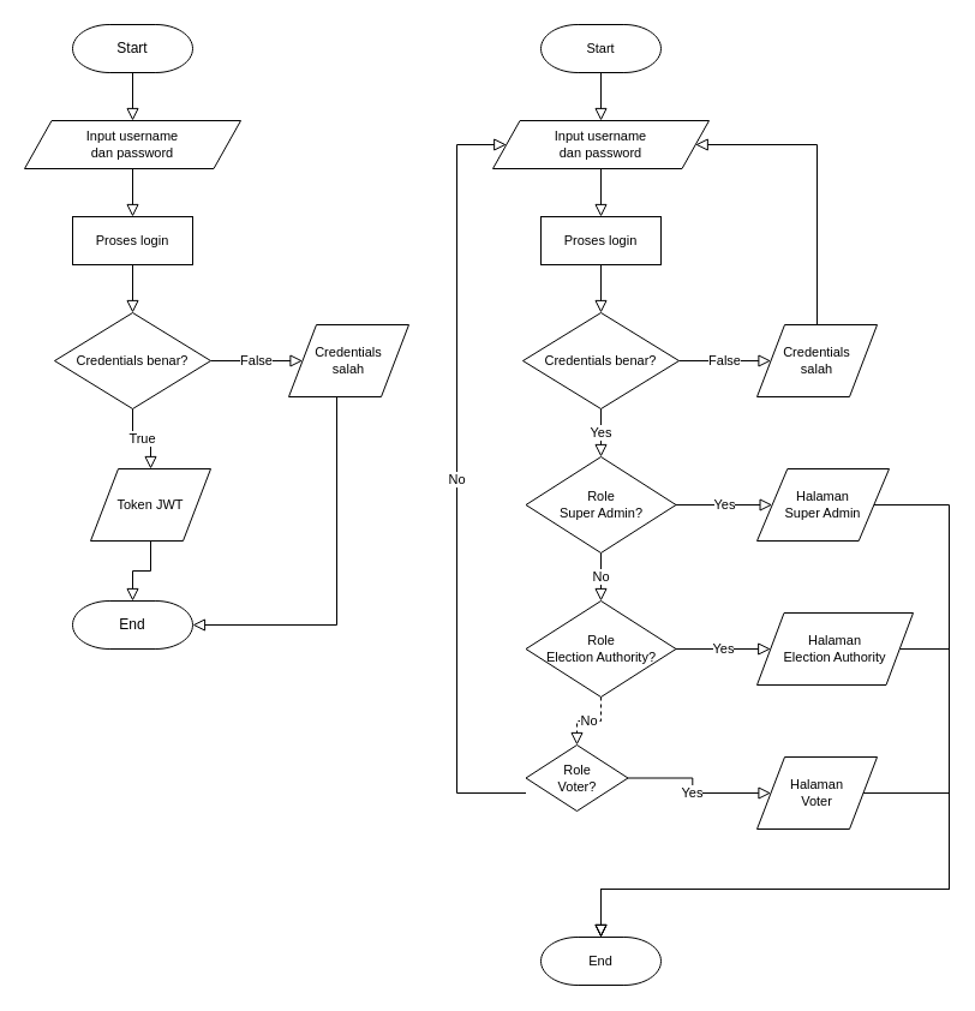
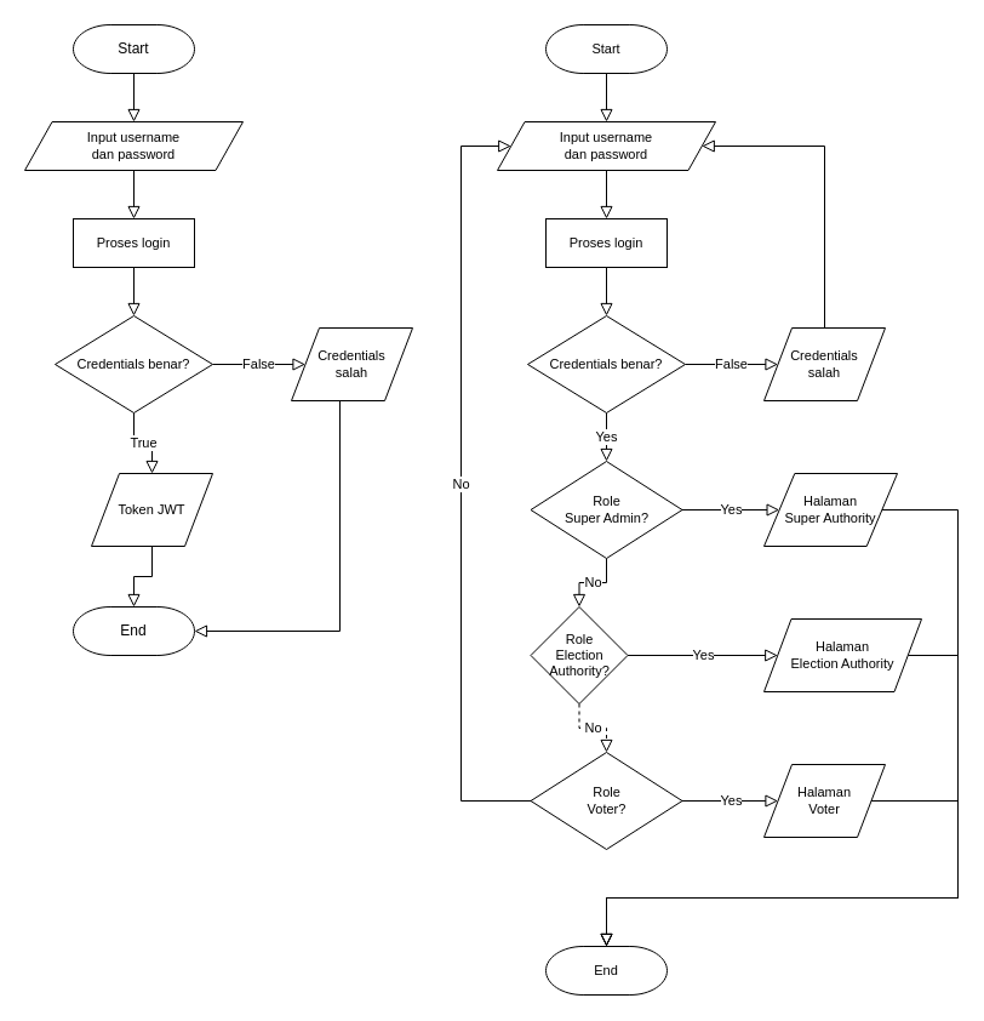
  <mxCell id="0" />
  <mxCell id="1" parent="0" />
  <mxCell id="2" style="edgeStyle=orthogonalEdgeStyle;rounded=0;orthogonalLoop=1;jettySize=auto;html=1;entryX=0.5;entryY=0;entryDx=0;entryDy=0;shadow=0;fontSize=11;strokeWidth=1;labelBackgroundColor=none;endFill=0;endArrow=block;endSize=8;" parent="1" source="3" target="5" edge="1"><mxGeometry relative="1" as="geometry" /></mxCell>
  <mxCell id="3" value="Start" style="strokeWidth=1;html=1;shape=mxgraph.flowchart.terminator;whiteSpace=wrap;rounded=1;shadow=0;glass=0;" parent="1" vertex="1"><mxGeometry x="60" width="100" height="40" as="geometry" y="20" /></mxCell>
  <mxCell id="4" style="edgeStyle=orthogonalEdgeStyle;rounded=0;orthogonalLoop=1;jettySize=auto;html=1;shadow=0;fontSize=11;strokeWidth=1;labelBackgroundColor=none;endFill=0;endArrow=block;endSize=8;" parent="1" source="5" target="7" edge="1"><mxGeometry relative="1" as="geometry" /></mxCell>
  <mxCell id="5" value="Input username&lt;br&gt;dan password" style="shape=parallelogram;html=1;strokeWidth=1;perimeter=parallelogramPerimeter;whiteSpace=wrap;rounded=0;size=0.125;shadow=0;fontSize=11;endFill=0;endArrow=block;endSize=8;" parent="1" vertex="1"><mxGeometry y="100" width="180" height="40" as="geometry" x="20" /></mxCell>
  <mxCell id="6" style="edgeStyle=orthogonalEdgeStyle;rounded=0;orthogonalLoop=1;jettySize=auto;html=1;entryX=0.5;entryY=0;entryDx=0;entryDy=0;entryPerimeter=0;shadow=0;fontSize=11;strokeWidth=1;labelBackgroundColor=none;endFill=0;endArrow=block;endSize=8;" parent="1" source="7" target="10" edge="1"><mxGeometry relative="1" as="geometry" /></mxCell>
  <mxCell id="7" value="Proses login" style="rounded=0;whiteSpace=wrap;html=1;absoluteArcSize=1;strokeWidth=1;shadow=0;fontSize=11;endFill=0;endArrow=block;endSize=8;" parent="1" vertex="1"><mxGeometry x="60" y="180" width="100" height="40" as="geometry" /></mxCell>
  <mxCell id="8" value="True" style="edgeStyle=orthogonalEdgeStyle;rounded=0;orthogonalLoop=1;jettySize=auto;html=1;entryX=0.5;entryY=0;entryDx=0;entryDy=0;shadow=0;fontSize=11;strokeWidth=1;labelBackgroundColor=#ffffff;endFill=0;endArrow=block;endSize=8;" parent="1" source="10" target="12" edge="1"><mxGeometry relative="1" as="geometry" /></mxCell>
  <mxCell id="9" value="False" style="edgeStyle=orthogonalEdgeStyle;rounded=0;orthogonalLoop=1;jettySize=auto;html=1;entryX=0;entryY=0.5;entryDx=0;entryDy=0;shadow=0;fontSize=11;strokeWidth=1;labelBackgroundColor=#ffffff;endFill=0;endArrow=block;endSize=8;jumpStyle=none;" parent="1" source="10" target="14" edge="1"><mxGeometry relative="1" as="geometry" /></mxCell>
  <mxCell id="10" value="Credentials benar?" style="strokeWidth=1;html=1;shape=mxgraph.flowchart.decision;whiteSpace=wrap;rounded=0;shadow=0;fontSize=11;endFill=0;endArrow=block;endSize=8;" parent="1" vertex="1"><mxGeometry x="45" y="260" width="130" height="80" as="geometry" /></mxCell>
  <mxCell id="11" style="edgeStyle=orthogonalEdgeStyle;rounded=0;orthogonalLoop=1;jettySize=auto;html=1;entryX=0.5;entryY=0;entryDx=0;entryDy=0;entryPerimeter=0;shadow=0;fontSize=11;strokeWidth=1;labelBackgroundColor=none;endFill=0;endArrow=block;endSize=8;" parent="1" source="12" target="15" edge="1"><mxGeometry relative="1" as="geometry" /></mxCell>
  <mxCell id="12" value="Token JWT" style="shape=parallelogram;html=1;strokeWidth=1;perimeter=parallelogramPerimeter;whiteSpace=wrap;rounded=0;size=0.23;shadow=0;fontSize=11;endFill=0;endArrow=block;endSize=8;" parent="1" vertex="1"><mxGeometry x="75" y="390" width="100" height="60" as="geometry" /></mxCell>
  <mxCell id="13" style="edgeStyle=orthogonalEdgeStyle;rounded=0;orthogonalLoop=1;jettySize=auto;html=1;entryX=1;entryY=0.5;entryDx=0;entryDy=0;entryPerimeter=0;shadow=0;labelBackgroundColor=none;endArrow=block;endFill=0;endSize=8;strokeWidth=1;" parent="1" source="14" target="15" edge="1"><mxGeometry relative="1" as="geometry"><Array as="points"><mxPoint x="280" y="520" /></Array></mxGeometry></mxCell>
  <mxCell id="14" value="Credentials&lt;br&gt;salah" style="shape=parallelogram;html=1;strokeWidth=1;perimeter=parallelogramPerimeter;whiteSpace=wrap;rounded=0;size=0.23;shadow=0;fontSize=11;endFill=0;endArrow=block;endSize=8;" parent="1" vertex="1"><mxGeometry x="240" y="270" width="100" height="60" as="geometry" /></mxCell>
  <mxCell id="15" value="End" style="strokeWidth=1;html=1;shape=mxgraph.flowchart.terminator;whiteSpace=wrap;rounded=1;shadow=0;glass=0;" parent="1" vertex="1"><mxGeometry x="60" y="500" width="100" height="40" as="geometry" /></mxCell>
  <mxCell id="16" style="edgeStyle=orthogonalEdgeStyle;rounded=0;orthogonalLoop=1;jettySize=auto;html=1;entryX=0.5;entryY=0;entryDx=0;entryDy=0;shadow=0;fontSize=11;strokeWidth=1;labelBackgroundColor=none;endFill=0;endArrow=block;endSize=8;" parent="1" source="17" target="19" edge="1"><mxGeometry relative="1" as="geometry" /></mxCell>
  <mxCell id="17" value="Start" style="strokeWidth=1;html=1;shape=mxgraph.flowchart.terminator;whiteSpace=wrap;rounded=0;shadow=0;fontSize=11;endFill=0;endArrow=block;endSize=8;" parent="1" vertex="1"><mxGeometry x="450" width="100" height="40" as="geometry" y="20" /></mxCell>
  <mxCell id="18" style="edgeStyle=orthogonalEdgeStyle;rounded=0;orthogonalLoop=1;jettySize=auto;html=1;shadow=0;fontSize=11;strokeWidth=1;labelBackgroundColor=none;endFill=0;endArrow=block;endSize=8;" parent="1" source="19" target="21" edge="1"><mxGeometry relative="1" as="geometry" /></mxCell>
  <mxCell id="19" value="Input username&lt;br&gt;dan password" style="shape=parallelogram;html=1;strokeWidth=1;perimeter=parallelogramPerimeter;whiteSpace=wrap;rounded=0;size=0.125;shadow=0;fontSize=11;endFill=0;endArrow=block;endSize=8;" parent="1" vertex="1"><mxGeometry x="410" y="100" width="180" height="40" as="geometry" /></mxCell>
  <mxCell id="20" style="edgeStyle=orthogonalEdgeStyle;rounded=0;orthogonalLoop=1;jettySize=auto;html=1;entryX=0.5;entryY=0;entryDx=0;entryDy=0;entryPerimeter=0;shadow=0;fontSize=11;strokeWidth=1;labelBackgroundColor=none;endFill=0;endArrow=block;endSize=8;" parent="1" source="21" target="24" edge="1"><mxGeometry relative="1" as="geometry" /></mxCell>
  <mxCell id="21" value="Proses login" style="rounded=0;whiteSpace=wrap;html=1;absoluteArcSize=1;strokeWidth=1;shadow=0;fontSize=11;endFill=0;endArrow=block;endSize=8;" parent="1" vertex="1"><mxGeometry x="450" y="180" width="100" height="40" as="geometry" /></mxCell>
  <mxCell id="22" value="False" style="edgeStyle=orthogonalEdgeStyle;rounded=0;orthogonalLoop=1;jettySize=auto;html=1;entryX=0;entryY=0.5;entryDx=0;entryDy=0;shadow=0;fontSize=11;strokeWidth=1;labelBackgroundColor=#ffffff;endFill=0;endArrow=block;endSize=8;jumpStyle=none;" parent="1" source="24" target="27" edge="1"><mxGeometry relative="1" as="geometry" /></mxCell>
  <mxCell id="23" value="Yes" style="edgeStyle=orthogonalEdgeStyle;rounded=0;orthogonalLoop=1;jettySize=auto;html=1;entryX=0.5;entryY=0;entryDx=0;entryDy=0;entryPerimeter=0;shadow=0;strokeWidth=1;labelBackgroundColor=#ffffff;endFill=0;endArrow=block;endSize=8;" parent="1" source="24" target="30" edge="1"><mxGeometry relative="1" as="geometry" /></mxCell>
  <mxCell id="24" value="Credentials benar?" style="strokeWidth=1;html=1;shape=mxgraph.flowchart.decision;whiteSpace=wrap;rounded=0;shadow=0;fontSize=11;endFill=0;endArrow=block;endSize=8;" parent="1" vertex="1"><mxGeometry x="435" y="260" width="130" height="80" as="geometry" /></mxCell>
  <mxCell id="25" style="edgeStyle=orthogonalEdgeStyle;rounded=0;orthogonalLoop=1;jettySize=auto;html=1;entryX=1;entryY=0.5;entryDx=0;entryDy=0;shadow=0;strokeWidth=1;labelBackgroundColor=none;endFill=0;endArrow=block;endSize=8;" parent="1" source="27" target="19" edge="1"><mxGeometry relative="1" as="geometry"><Array as="points"><mxPoint x="680" y="120" /></Array></mxGeometry></mxCell>
  <mxCell id="26" style="edgeStyle=orthogonalEdgeStyle;rounded=0;orthogonalLoop=1;jettySize=auto;html=1;entryX=0.5;entryY=0;entryDx=0;entryDy=0;entryPerimeter=0;exitX=1;exitY=0.5;exitDx=0;exitDy=0;shadow=0;strokeWidth=1;labelBackgroundColor=none;endFill=0;endArrow=block;endSize=8;" parent="1" source="37" target="42" edge="1"><mxGeometry relative="1" as="geometry"><Array as="points"><mxPoint x="790" y="420" /><mxPoint x="790" y="740" /><mxPoint x="500" y="740" /></Array></mxGeometry></mxCell>
  <mxCell id="27" value="Credentials&lt;br&gt;salah" style="shape=parallelogram;html=1;strokeWidth=1;perimeter=parallelogramPerimeter;whiteSpace=wrap;rounded=0;size=0.23;shadow=0;fontSize=11;endFill=0;endArrow=block;endSize=8;" parent="1" vertex="1"><mxGeometry x="630" y="270" width="100" height="60" as="geometry" /></mxCell>
  <mxCell id="28" value="Yes" style="edgeStyle=orthogonalEdgeStyle;rounded=0;orthogonalLoop=1;jettySize=auto;html=1;entryX=0;entryY=0.5;entryDx=0;entryDy=0;shadow=0;strokeWidth=1;labelBackgroundColor=#ffffff;endFill=0;endArrow=block;endSize=8;" parent="1" source="30" target="37" edge="1"><mxGeometry relative="1" as="geometry" /></mxCell>
  <mxCell id="29" value="No" style="edgeStyle=orthogonalEdgeStyle;rounded=0;orthogonalLoop=1;jettySize=auto;html=1;entryX=0.5;entryY=0;entryDx=0;entryDy=0;entryPerimeter=0;shadow=0;strokeWidth=1;labelBackgroundColor=#ffffff;endFill=0;endArrow=block;endSize=8;" parent="1" source="30" target="36" edge="1"><mxGeometry relative="1" as="geometry" /></mxCell>
  <mxCell id="30" value="Role &lt;br&gt;Super Admin?" style="strokeWidth=1;html=1;shape=mxgraph.flowchart.decision;whiteSpace=wrap;rounded=0;shadow=0;fontSize=11;endFill=0;endArrow=block;endSize=8;" parent="1" vertex="1"><mxGeometry x="437.5" y="380" width="125" height="80" as="geometry" /></mxCell>
  <mxCell id="31" value="Yes" style="edgeStyle=orthogonalEdgeStyle;rounded=0;orthogonalLoop=1;jettySize=auto;html=1;shadow=0;strokeWidth=1;labelBackgroundColor=#ffffff;endFill=0;endArrow=block;endSize=8;" parent="1" source="33" target="41" edge="1"><mxGeometry relative="1" as="geometry" /></mxCell>
  <mxCell id="32" value="No" style="edgeStyle=orthogonalEdgeStyle;rounded=0;orthogonalLoop=1;jettySize=auto;html=1;entryX=0;entryY=0.5;entryDx=0;entryDy=0;labelBackgroundColor=#ffffff;shadow=0;strokeWidth=1;endFill=0;endArrow=block;endSize=8;" parent="1" source="33" target="19" edge="1"><mxGeometry relative="1" as="geometry"><Array as="points"><mxPoint x="380" y="660" /><mxPoint x="380" y="120" /></Array></mxGeometry></mxCell>
- <mxCell id="33" value="Role &lt;br&gt;Voter?" style="strokeWidth=1;html=1;shape=mxgraph.flowchart.decision;whiteSpace=wrap;rounded=0;shadow=0;fontSize=11;endFill=0;endArrow=block;endSize=8;" parent="1" vertex="1"><mxGeometry x="437.5" y="620" width="85" height="55" as="geometry" /></mxCell>
+ <mxCell id="33" value="Role &lt;br&gt;Voter?" style="strokeWidth=1;html=1;shape=mxgraph.flowchart.decision;whiteSpace=wrap;rounded=0;shadow=0;fontSize=11;endFill=0;endArrow=block;endSize=8;" parent="1" vertex="1"><mxGeometry x="437.5" y="620" width="125" height="80" as="geometry" /></mxCell>
  <mxCell id="34" value="No" style="edgeStyle=orthogonalEdgeStyle;rounded=0;orthogonalLoop=1;jettySize=auto;html=1;entryX=0.5;entryY=0;entryDx=0;entryDy=0;entryPerimeter=0;shadow=0;strokeWidth=1;labelBackgroundColor=#ffffff;endFill=0;endArrow=block;endSize=8;dashed=1;" parent="1" source="36" target="33" edge="1"><mxGeometry relative="1" as="geometry" /></mxCell>
  <mxCell id="35" value="Yes" style="edgeStyle=orthogonalEdgeStyle;rounded=0;orthogonalLoop=1;jettySize=auto;html=1;entryX=0;entryY=0.5;entryDx=0;entryDy=0;shadow=0;strokeWidth=1;labelBackgroundColor=#ffffff;endFill=0;endArrow=block;endSize=8;" parent="1" source="36" target="39" edge="1"><mxGeometry relative="1" as="geometry" /></mxCell>
- <mxCell id="36" value="Role &lt;br&gt;Election Authority?" style="strokeWidth=1;html=1;shape=mxgraph.flowchart.decision;whiteSpace=wrap;rounded=0;shadow=0;fontSize=11;endFill=0;endArrow=block;endSize=8;" parent="1" vertex="1"><mxGeometry x="437.5" y="500" width="125" height="80" as="geometry" /></mxCell>
- <mxCell id="37" value="Halaman&lt;br&gt;Super Admin" style="shape=parallelogram;html=1;strokeWidth=1;perimeter=parallelogramPerimeter;whiteSpace=wrap;rounded=0;size=0.23;shadow=0;fontSize=11;endFill=0;endArrow=block;endSize=8;" parent="1" vertex="1"><mxGeometry x="630" y="390" width="110" height="60" as="geometry" /></mxCell>
+ <mxCell id="36" value="Role &lt;br&gt;Election Authority?" style="strokeWidth=1;html=1;shape=mxgraph.flowchart.decision;whiteSpace=wrap;rounded=0;shadow=0;fontSize=11;endFill=0;endArrow=block;endSize=8;" parent="1" vertex="1"><mxGeometry x="437.5" y="500" width="80" height="80" as="geometry" /></mxCell>
+ <mxCell id="37" value="Halaman&lt;br&gt;Super Authority" style="shape=parallelogram;html=1;strokeWidth=1;perimeter=parallelogramPerimeter;whiteSpace=wrap;rounded=0;size=0.23;shadow=0;fontSize=11;endFill=0;endArrow=block;endSize=8;" parent="1" vertex="1"><mxGeometry x="630" y="390" width="110" height="60" as="geometry" /></mxCell>
  <mxCell id="38" style="edgeStyle=orthogonalEdgeStyle;rounded=0;orthogonalLoop=1;jettySize=auto;html=1;entryX=0.5;entryY=0;entryDx=0;entryDy=0;entryPerimeter=0;shadow=0;strokeWidth=1;labelBackgroundColor=none;endFill=0;endArrow=block;endSize=8;" parent="1" source="39" target="42" edge="1"><mxGeometry relative="1" as="geometry"><Array as="points"><mxPoint x="790" y="540" /><mxPoint x="790" y="740" /><mxPoint x="500" y="740" /></Array></mxGeometry></mxCell>
  <mxCell id="39" value="Halaman&lt;br&gt;Election Authority" style="shape=parallelogram;html=1;strokeWidth=1;perimeter=parallelogramPerimeter;whiteSpace=wrap;rounded=0;size=0.173;shadow=0;fontSize=11;endFill=0;endArrow=block;endSize=8;" parent="1" vertex="1"><mxGeometry x="630" y="510" width="130" height="60" as="geometry" /></mxCell>
  <mxCell id="40" style="edgeStyle=orthogonalEdgeStyle;rounded=0;orthogonalLoop=1;jettySize=auto;html=1;entryX=0.5;entryY=0;entryDx=0;entryDy=0;entryPerimeter=0;shadow=0;strokeWidth=1;labelBackgroundColor=none;endFill=0;endArrow=block;endSize=8;" parent="1" source="41" target="42" edge="1"><mxGeometry relative="1" as="geometry"><Array as="points"><mxPoint x="790" y="660" /><mxPoint x="790" y="740" /><mxPoint x="500" y="740" /></Array></mxGeometry></mxCell>
  <mxCell id="41" value="Halaman&lt;br&gt;Voter" style="shape=parallelogram;html=1;strokeWidth=1;perimeter=parallelogramPerimeter;whiteSpace=wrap;rounded=0;size=0.23;shadow=0;fontSize=11;endFill=0;endArrow=block;endSize=8;" parent="1" vertex="1"><mxGeometry x="630" y="630" width="100" height="60" as="geometry" /></mxCell>
  <mxCell id="42" value="End" style="strokeWidth=1;html=1;shape=mxgraph.flowchart.terminator;whiteSpace=wrap;rounded=0;shadow=0;fontSize=11;endFill=0;endArrow=block;endSize=8;" parent="1" vertex="1"><mxGeometry x="450" y="780" width="100" height="40" as="geometry" /></mxCell>
